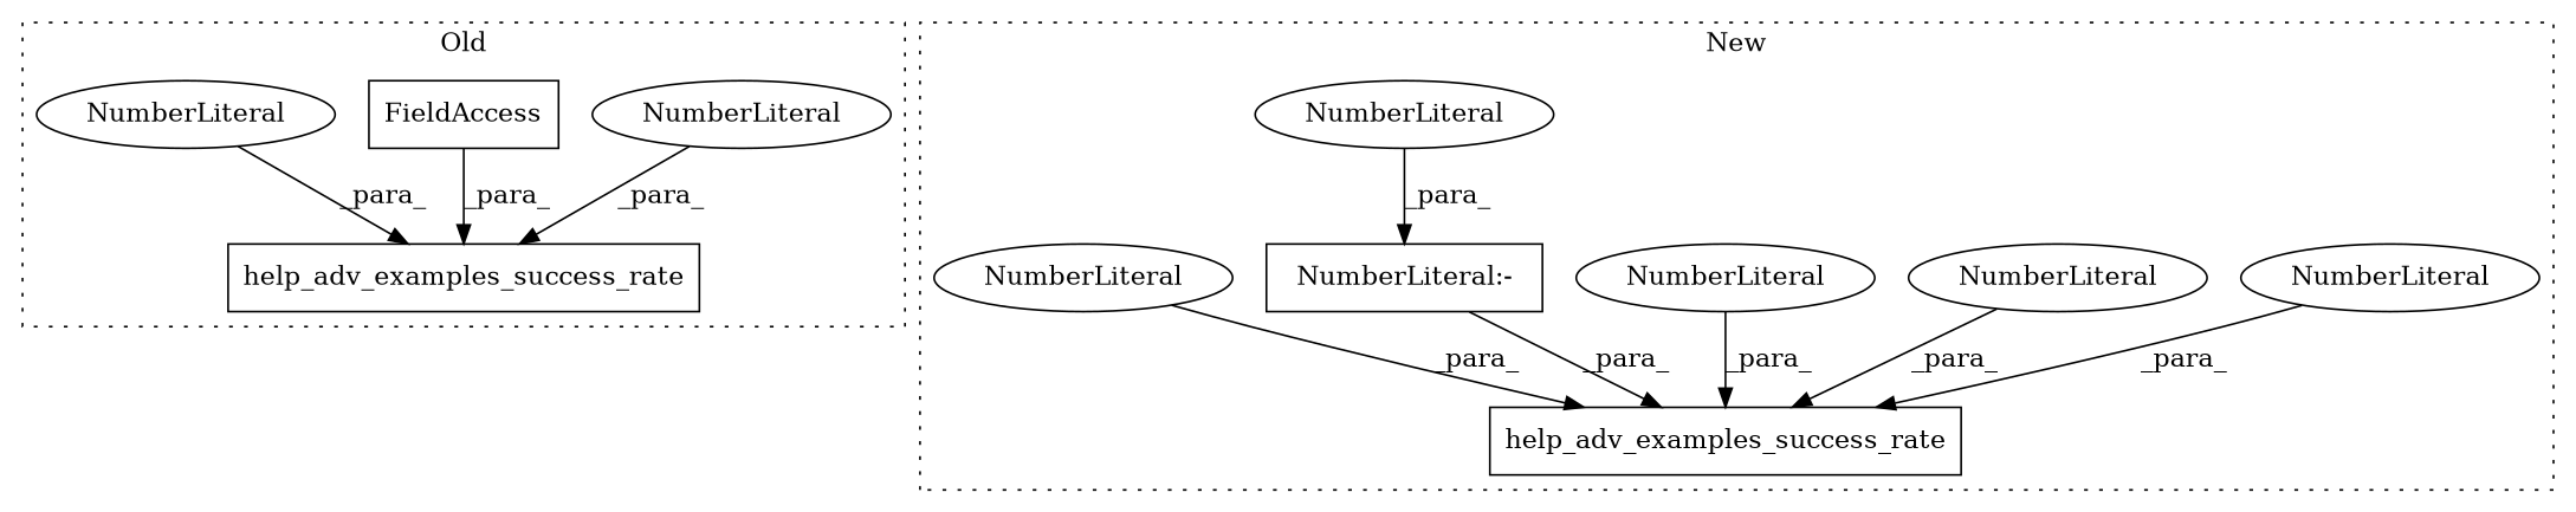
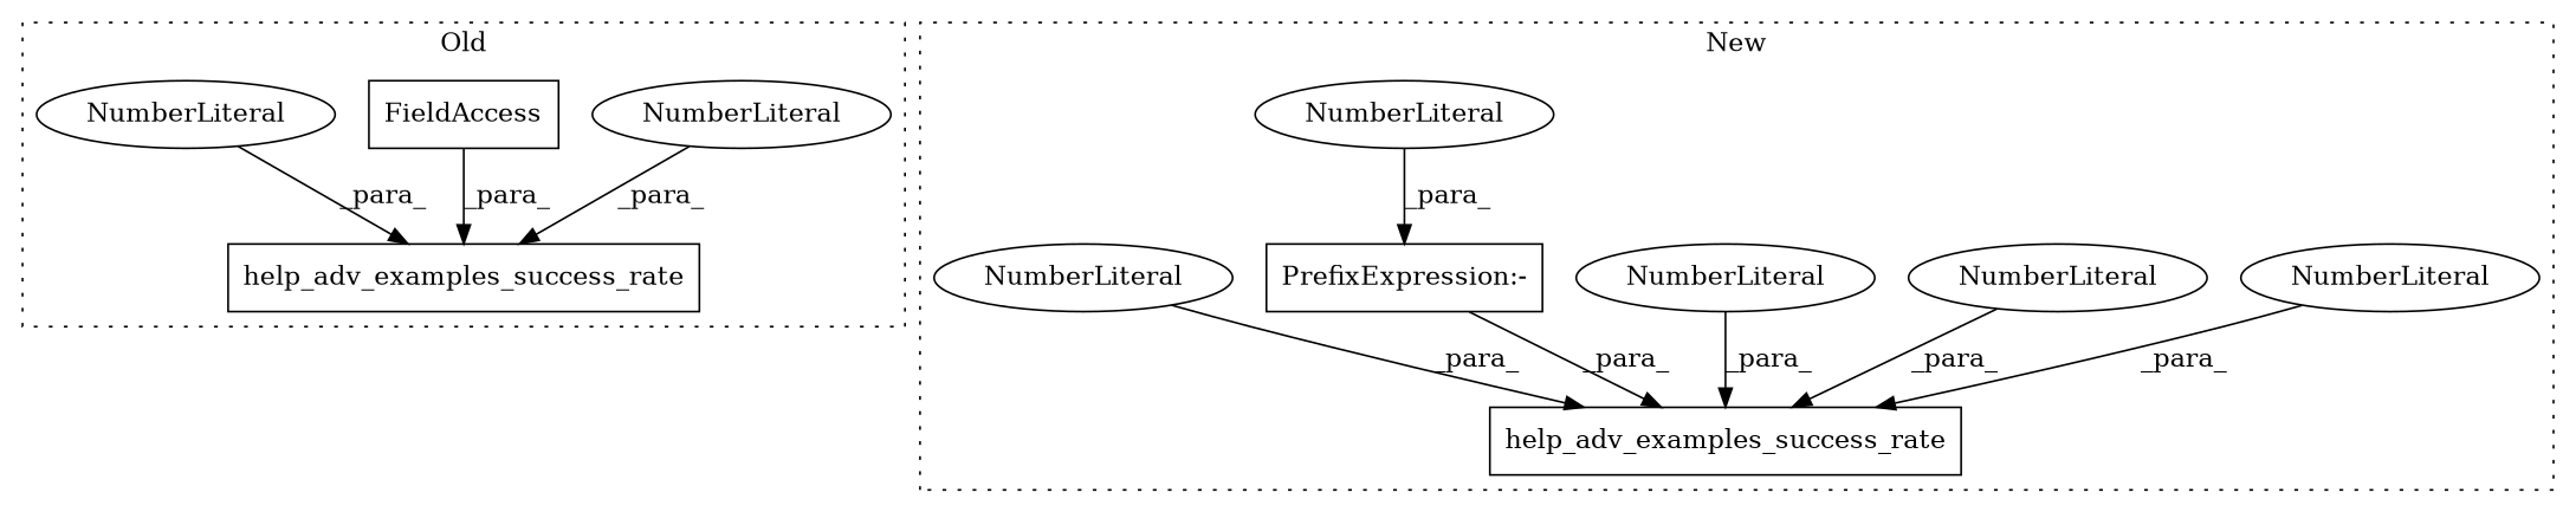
  digraph {
    node [a=34 l=1 shape=ellipse]
    n1 [a=32 l="31,1" label=help_adv_examples_success_rate s="5980,6053" shape=box]
    n2 [l=2 label=NumberLiteral s=6051]
    n3 [a=22 l=10 label=FieldAccess s=6011 shape=box]
    n4 [l=4 label=NumberLiteral s=6046]
    n5 [a=32 l="31,1" label=help_adv_examples_success_rate s="5879,5928" shape=box]
    n6 [l=4 label=NumberLiteral s=5921]
    n7 [l=3 label=NumberLiteral s=5912]
    n8 [label=NumberLiteral s=5910]
-   n9 [a=38 label="NumberLiteral:-" s=5916 shape=box]
+   n9 [a=38 label="PrefixExpression:-" s=5916 shape=box]
    n10 [label=NumberLiteral s=5917]
    n11 [l=2 label=NumberLiteral s=5926]
    subgraph cluster_1 {
      label=Old
      style=dotted
      n1
      n2
      n3
      n4
    }
    subgraph cluster_2 {
      label=New
      style=dotted
      n5
      n6
      n7
      n8
      n9
      n10
      n11
    }
    n2 -> n1 [label=_para_]
    n3 -> n1 [label=_para_]
    n4 -> n1 [label=_para_]
    n6 -> n5 [label=_para_]
    n7 -> n5 [label=_para_]
    n8 -> n5 [label=_para_]
    n9 -> n5 [label=_para_]
    n10 -> n9 [label=_para_]
    n11 -> n5 [label=_para_]
  }
